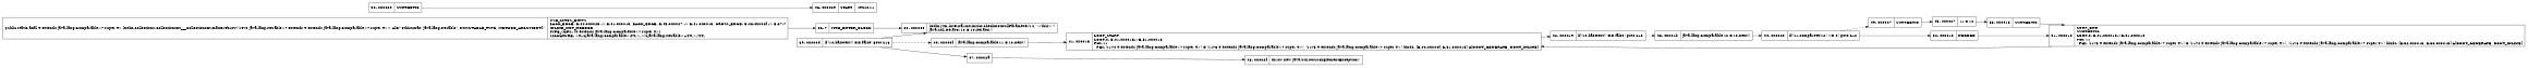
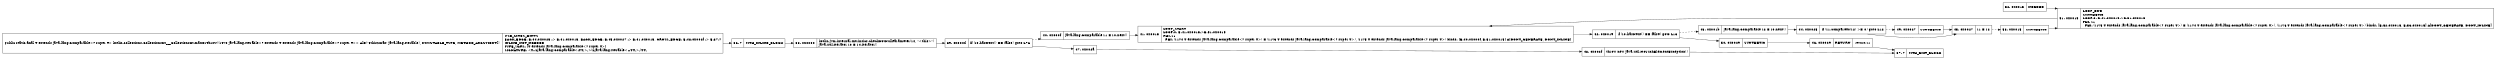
  digraph {
    rankdir=LR
    node [shape=record]
-   n1 [label="{36\:\ ?|MTH_ENTER_BLOCK\l}"]
+   n1 [label="{36\:\ ?|MTH_INLINE_BLOCK\l}"]
    n2 [label="{38\:\ 0x0000|kotlin.jvm.internal.Intrinsics.checkNotNullParameter(r4, \"\<this\>\")\ljava.util.Iterator r0 = r4.iterator()\l}"]
-   n3 [label="{39\:\ 0x000d|if (r0.hasNext() == false) goto L16\l}"]
+   n3 [label="{39\:\ 0x000d|if (r0.hasNext() == false) goto L76\l}"]
    n4 [label="{40\:\ 0x000f|java.lang.Comparable r1 = r0.next()\l}"]
    n5 [label="{47\:\ 0x002a}"]
    n6 [label="{41\:\ 0x0015|LOOP_START\lLOOP:0: B:41:0x0015\-\>B:51:0x0015\lPHI: r1 \l  PHI: (r1v4 T extends java.lang.Comparable\<? super T\>) = (r1v3 T extends java.lang.Comparable\<? super T\>), (r1v5 T extends java.lang.Comparable\<? super T\>) binds: [B:40:0x000f, B:51:0x0015] A[DONT_GENERATE, DONT_INLINE]\l}"]
    n7 [label="{48\:\ 0x002f|throw new java.util.NoSuchElementException()\l}"]
    n8 [label="{42\:\ 0x0019|if (r0.hasNext() == false) goto L13\l}"]
    n9 [label="{43\:\ 0x001b|java.lang.Comparable r2 = r0.next()\l}"]
    n10 [label="{50\:\ 0x0029|SYNTHETIC\l}"]
    n11 [label="{44\:\ 0x0025|if (r1.compareTo(r2) \>= 0) goto L12\l}"]
-   n12 [label="{46\:\ 0x0029|START\l|return r1\l}"]
+   n12 [label="{46\:\ 0x0029|RETURN\l|return r1\l}"]
    n13 [label="{49\:\ 0x0027|SYNTHETIC\l}"]
    n14 [label="{52\:\ 0x0015|NEEDED\l}"]
    n15 [label="{45\:\ 0x0027|r1 = r2\l}"]
    n16 [label="{51\:\ 0x0015|LOOP_END\lSYNTHETIC\lLOOP:0: B:41:0x0015\-\>B:51:0x0015\lPHI: r1 \l  PHI: (r1v5 T extends java.lang.Comparable\<? super T\>) = (r1v4 T extends java.lang.Comparable\<? super T\>), (r1v6 T extends java.lang.Comparable\<? super T\>) binds: [B:52:0x0015, B:53:0x0015] A[DONT_GENERATE, DONT_INLINE]\l}"]
    n17 [label="{53\:\ 0x0015|SYNTHETIC\l}"]
+   n18 [label="{37\:\ ?|MTH_EXIT_BLOCK\l}"]
    n19 [label="{public static final T extends java.lang.Comparable\<? super T\> kotlin.collections.CollectionsKt___CollectionsKt.maxOrThrow((r4v0 java.lang.Iterable\<? extends T extends java.lang.Comparable\<? super T\>\> A[D('$this$max' java.lang.Iterable), IMMUTABLE_TYPE, METHOD_ARGUMENT]))  | USE_LINES_HINTS\lBACK_EDGE: B:44:0x0025 \-\> B:41:0x0015, BACK_EDGE: B:45:0x0027 \-\> B:41:0x0015, CROSS_EDGE: B:48:0x002f \-\> B:37:?\lINLINE_NOT_NEEDED\lTYPE_VARS: [T extends java.lang.Comparable\<? super T\>]\lSIGNATURE: \<T::Ljava\/lang\/Comparable\<\-TT;\>;\>(Ljava\/lang\/Iterable\<+TT;\>;)TT;\l}"]
    n1 -> n2
-   n3 -> n2
+   n2 -> n3
    n3 -> n4 [style=dashed]
    n3 -> n5
    n4 -> n6
    n5 -> n7
    n6 -> n8
+   n7 -> n18
    n8 -> n9 [style=dashed]
+   n8 -> n10
    n9 -> n11
    n10 -> n12
    n11 -> n13 [style=dashed]
-   n11 -> n14
+   n11 -> n15
+   n12 -> n18
    n13 -> n15
    n14 -> n16
-   n15 -> n17
+   n15 -> n17 [style=dashed]
    n16 -> n6
    n17 -> n16
    n19 -> n1
  }
